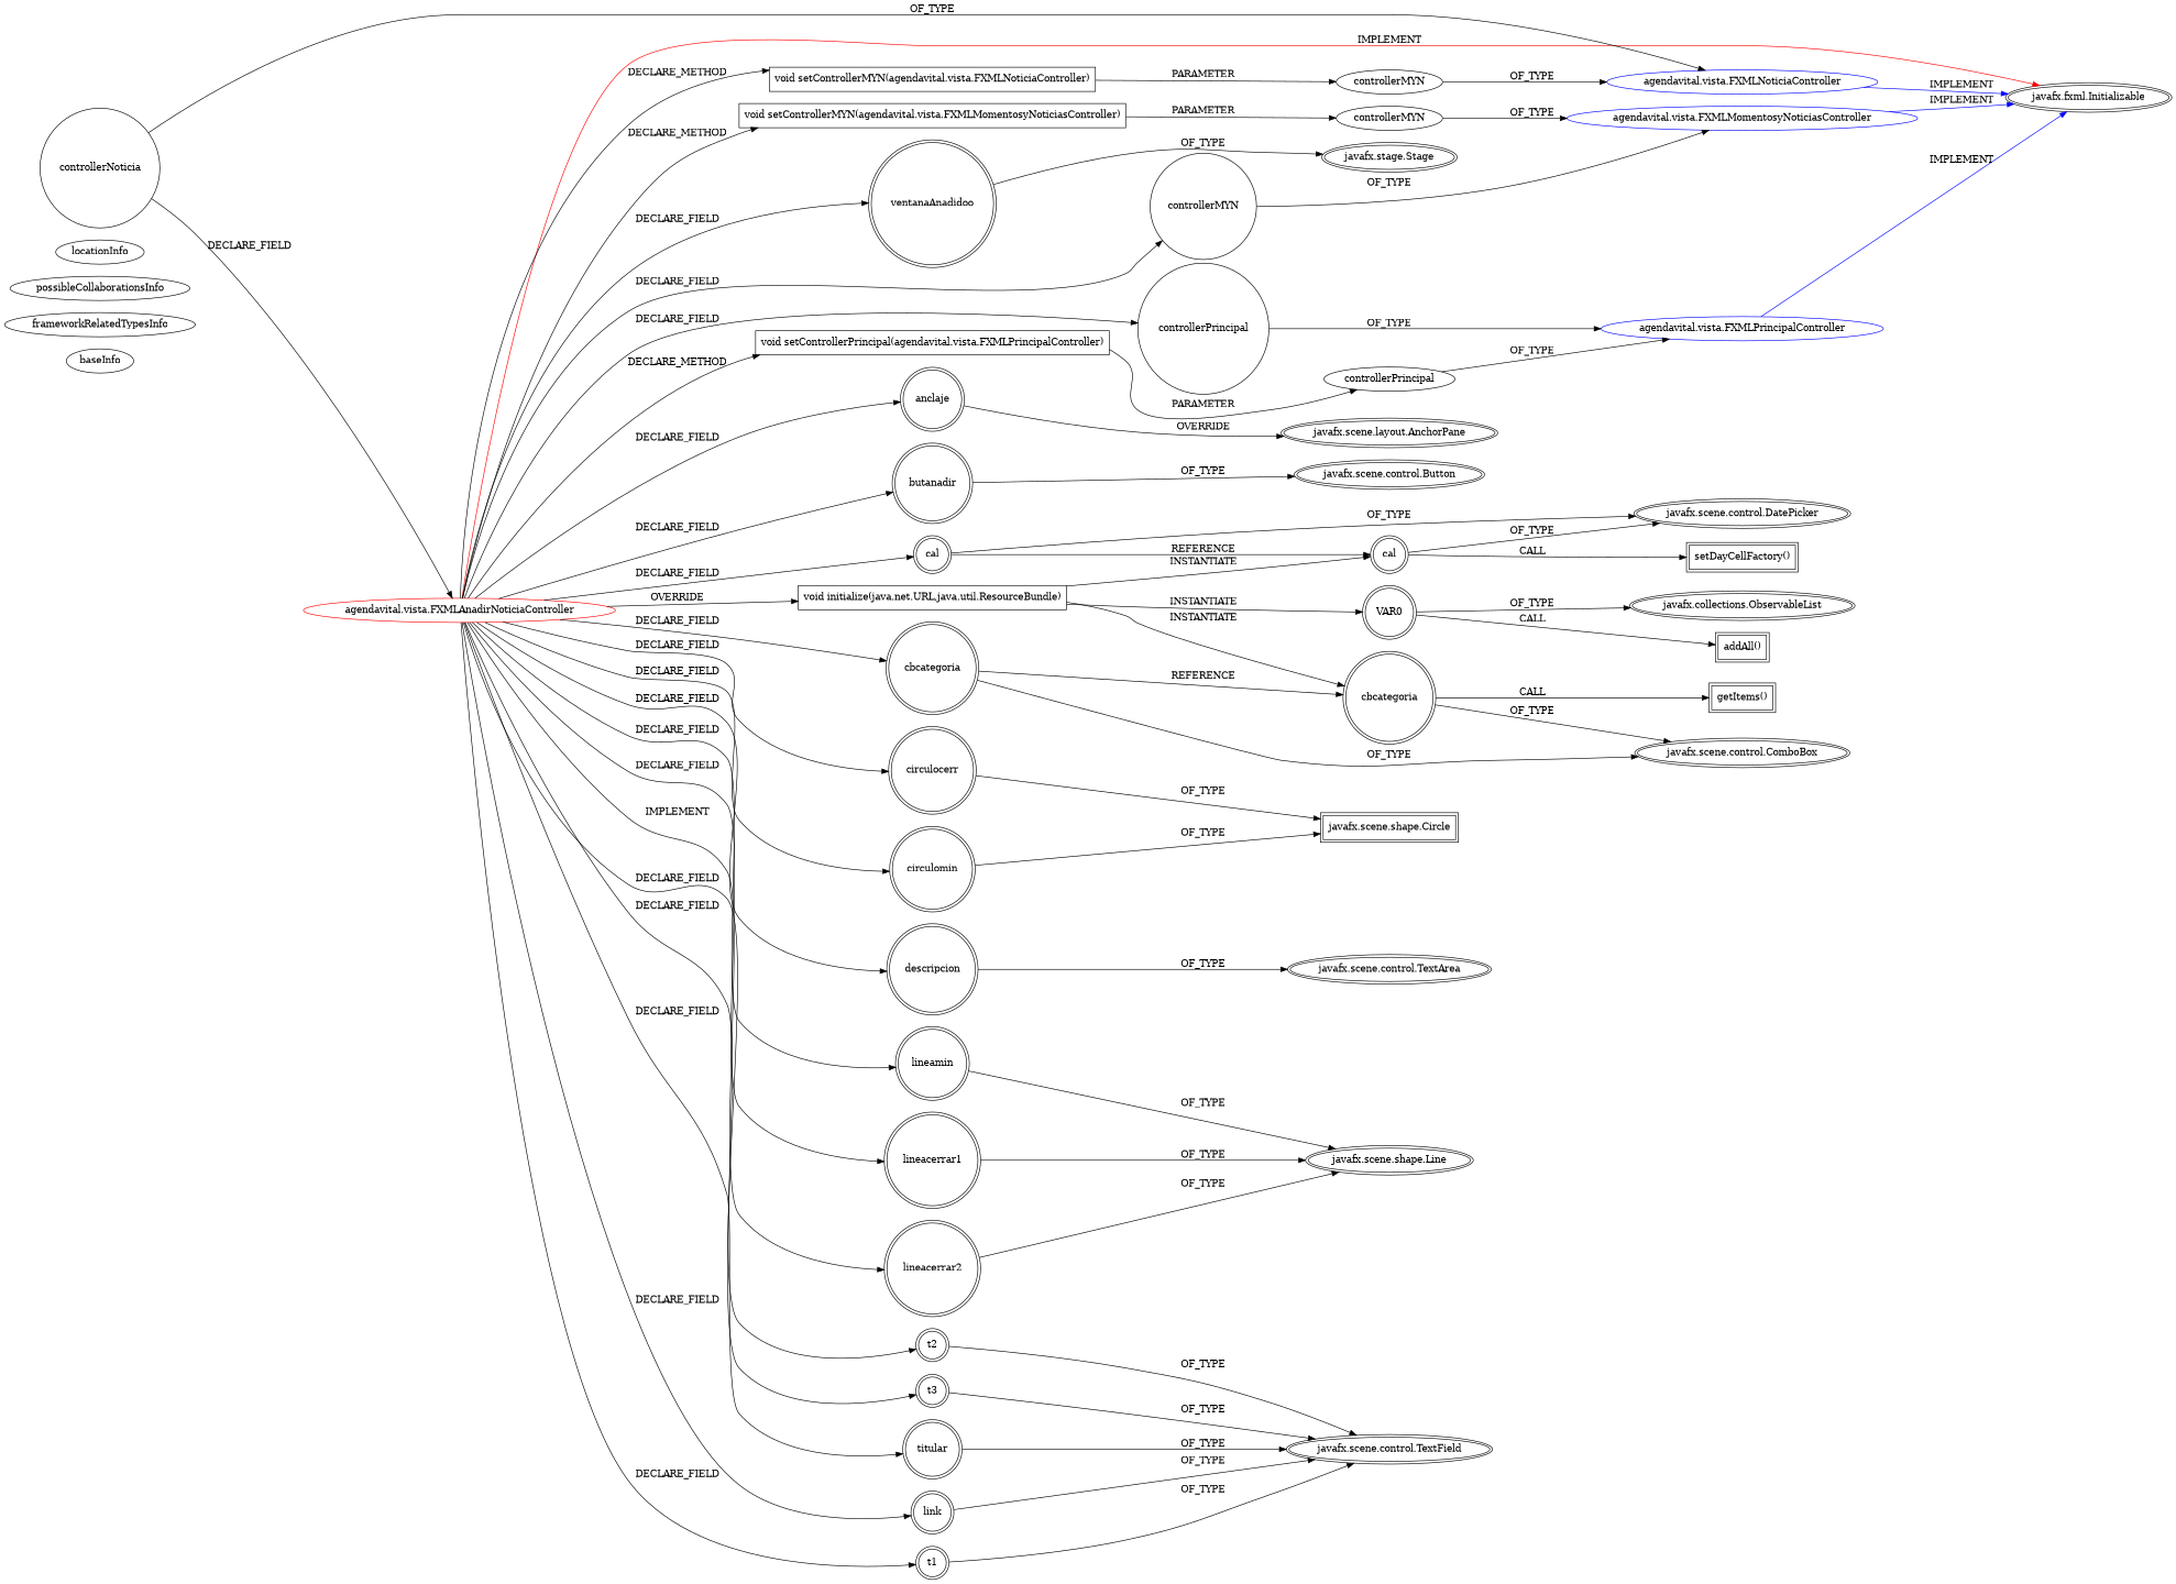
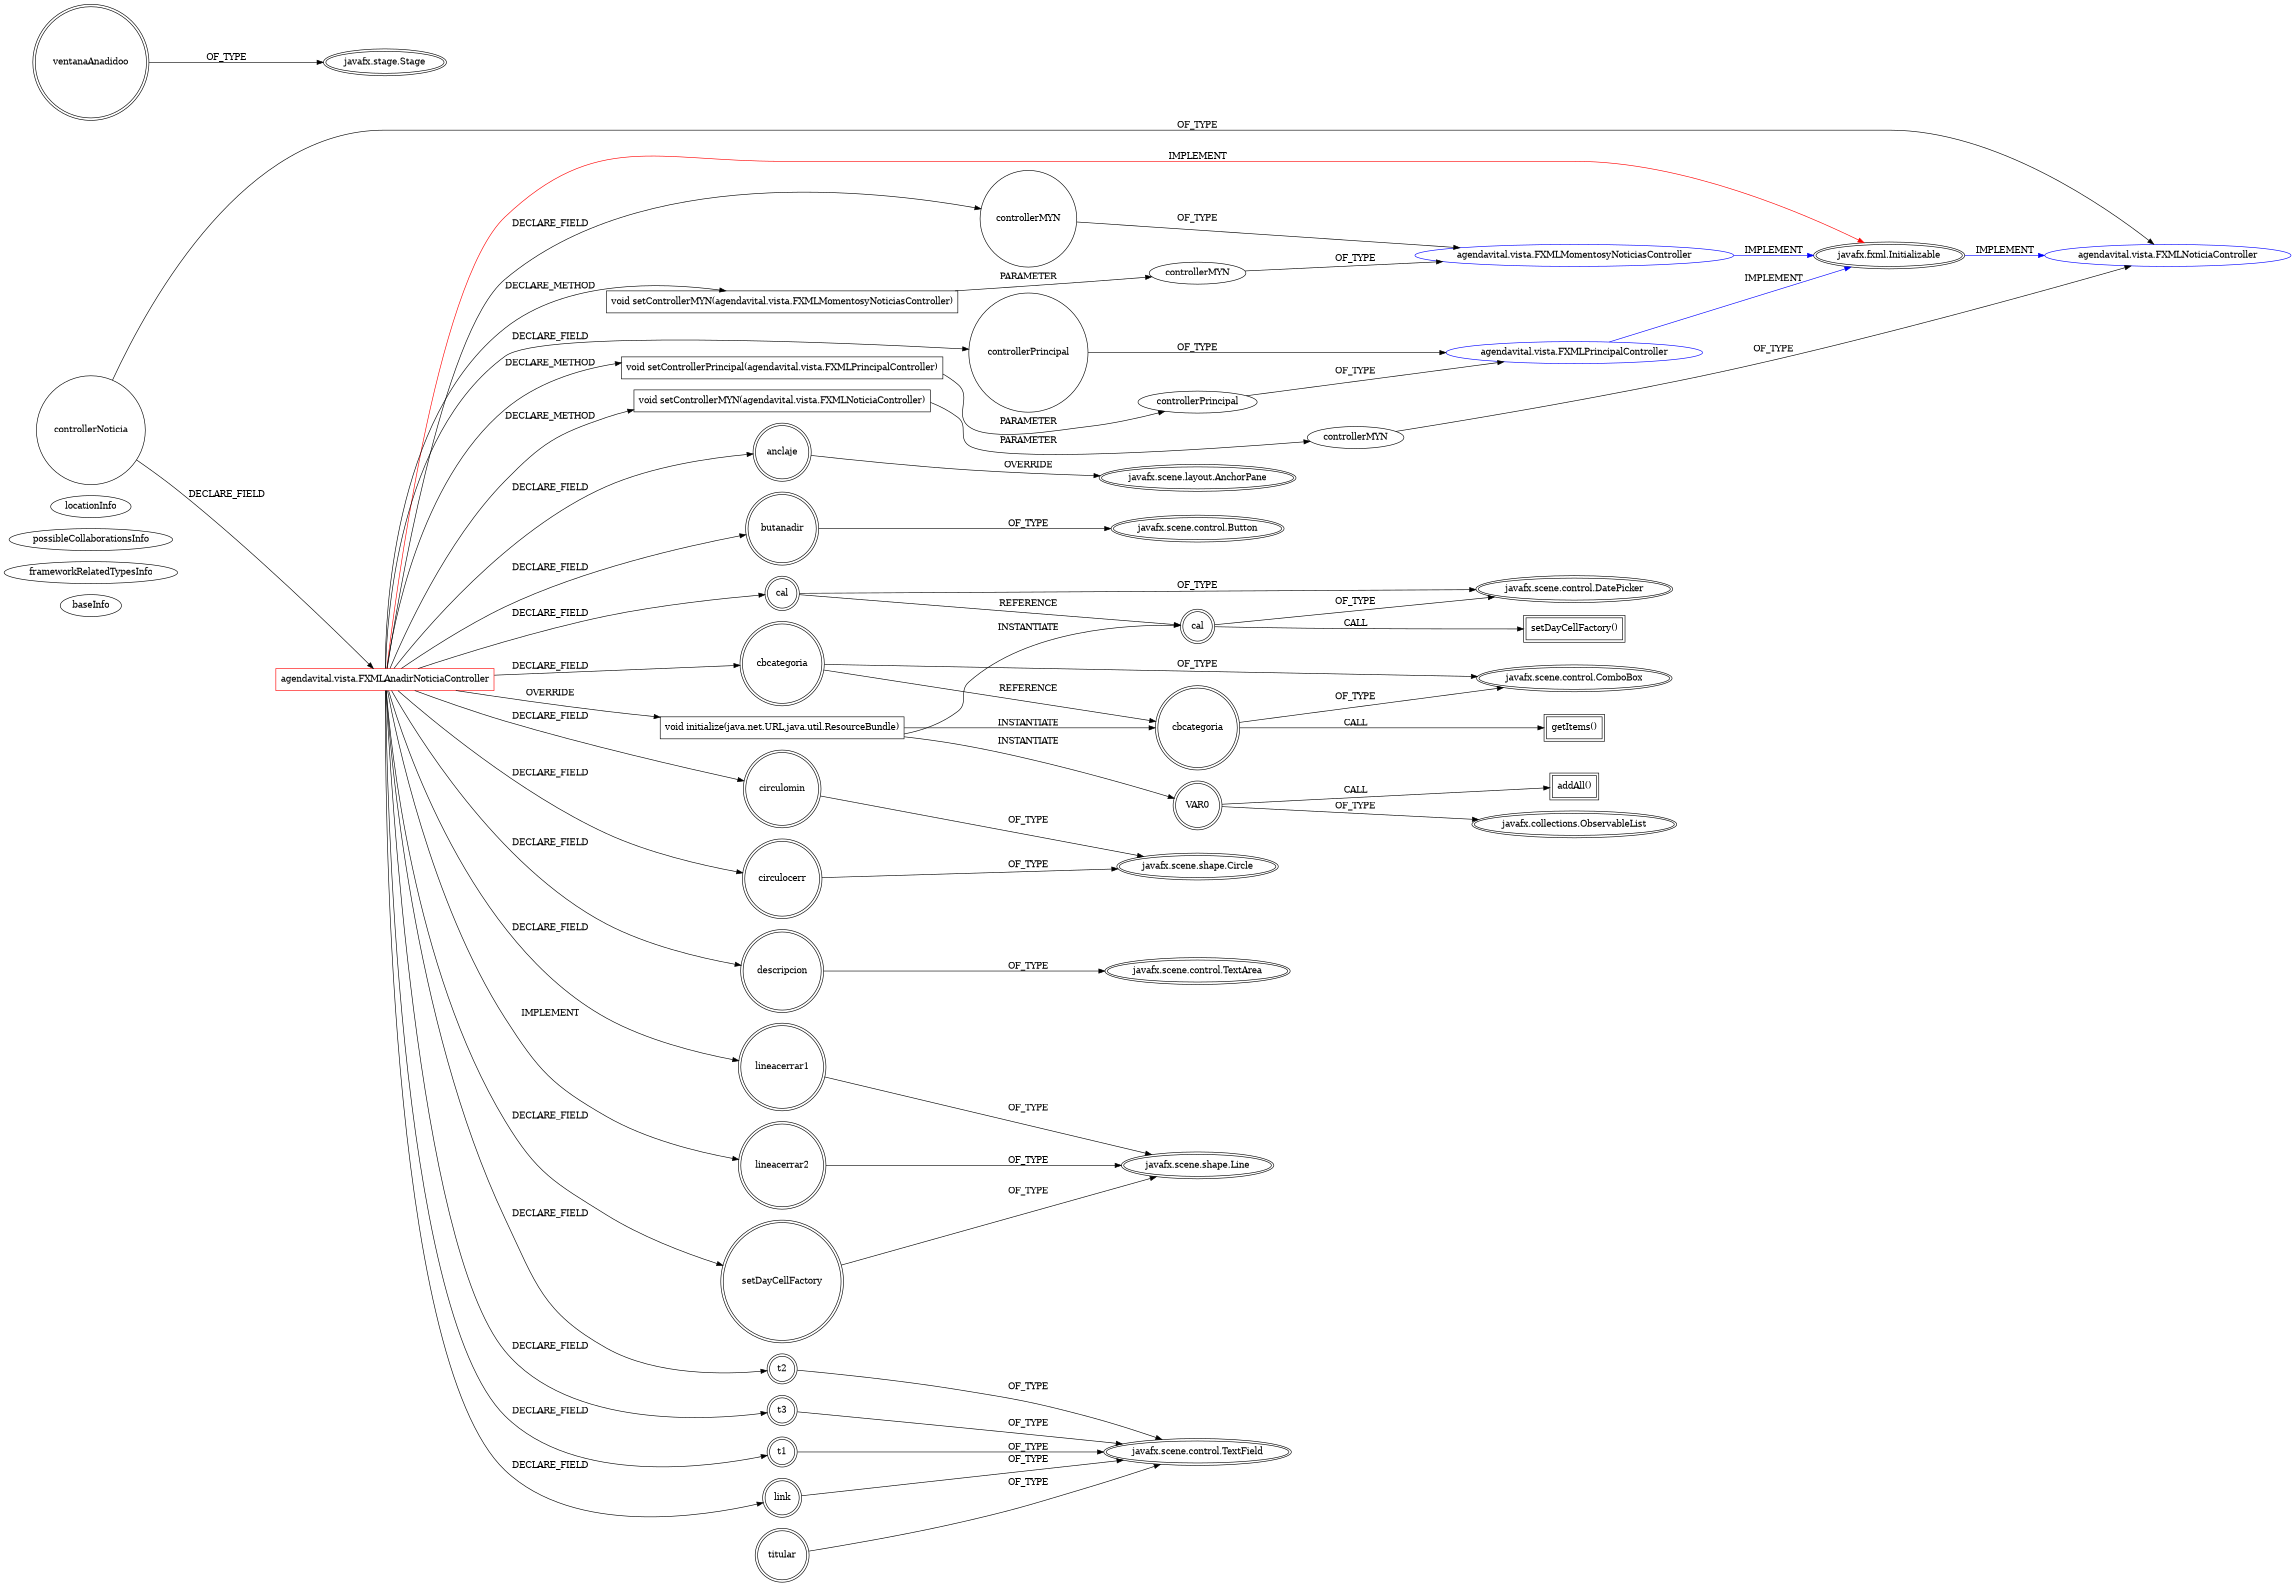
  digraph {
    rankdir=LR
    node [isFrameworkType=true vertexType=FIELD_DECLARATION peripheries=2]
    baseInfo [category=extension_graph graphId=3367 isAnonymous=false possibleRelation=true isFrameworkType="" vertexType="" peripheries=""]
    frameworkRelatedTypesInfo [0="javafx.fxml.Initializable" isFrameworkType="" vertexType="" peripheries=""]
    possibleCollaborationsInfo [0="3367~CLIENT_METHOD_DECLARATION-PARAMETER_DECLARATION-FIELD_DECLARATION-~javafx.fxml.Initializable ~javafx.fxml.Initializable ~false~false" isFrameworkType="" vertexType="" peripheries=""]
    locationInfo [contextSignature=FXMLAnadirNoticiaController filePath="/josesoler7-agendavital/agendavital-master/src/agendavital/vista/FXMLAnadirNoticiaController.java" graphId=3367 projectName="josesoler7-agendavital" isFrameworkType="" vertexType="" peripheries=""]
-   n5 [color=red isFrameworkType=false label="agendavital.vista.FXMLAnadirNoticiaController" vertexType=ROOT_CLIENT_CLASS_DECLARATION peripheries=""]
+   n5 [color=red isFrameworkType=false label="agendavital.vista.FXMLAnadirNoticiaController" vertexType=ROOT_CLIENT_CLASS_DECLARATION shape=box peripheries=""]
    n6 [label="javafx.fxml.Initializable" vertexType=FRAMEWORK_INTERFACE_TYPE]
    n7 [label=anclaje shape=circle]
    n8 [label=butanadir shape=circle]
    n9 [label=cal shape=circle]
    n10 [label=cbcategoria shape=circle]
    n11 [label=circulocerr shape=circle]
    n12 [label=circulomin shape=circle]
    n13 [isFrameworkType=false label=controllerMYN shape=circle peripheries=""]
    n14 [isFrameworkType=false label=controllerPrincipal shape=circle peripheries=""]
    n15 [label=descripcion shape=circle]
    n16 [label=lineacerrar1 shape=circle]
    n17 [label=lineacerrar2 shape=circle]
-   n18 [label=lineamin shape=circle]
+   n18 [label=setDayCellFactory shape=circle]
    n19 [label=link shape=circle]
    n20 [label=t1 shape=circle]
    n21 [label=t2 shape=circle]
    n22 [label=t3 shape=circle]
    n23 [label=titular shape=circle]
    n24 [label=ventanaAnadidoo shape=circle]
    n25 [isFrameworkType=false label="void initialize(java.net.URL,java.util.ResourceBundle)" shape=box vertexType=OVERRIDING_METHOD_DECLARATION peripheries=""]
    n26 [isFrameworkType=false label="void setControllerMYN(agendavital.vista.FXMLMomentosyNoticiasController)" shape=box vertexType=CLIENT_METHOD_DECLARATION peripheries=""]
    n27 [isFrameworkType=false label="void setControllerMYN(agendavital.vista.FXMLNoticiaController)" shape=box vertexType=CLIENT_METHOD_DECLARATION peripheries=""]
    n28 [isFrameworkType=false label="void setControllerPrincipal(agendavital.vista.FXMLPrincipalController)" shape=box vertexType=CLIENT_METHOD_DECLARATION peripheries=""]
    n29 [label="javafx.scene.layout.AnchorPane" vertexType=FRAMEWORK_CLASS_TYPE]
    n30 [label="javafx.scene.control.Button" vertexType=FRAMEWORK_CLASS_TYPE]
    n31 [label="javafx.scene.control.DatePicker" vertexType=FRAMEWORK_CLASS_TYPE]
    n32 [label=cal shape=circle vertexType=VARIABLE_EXPRESION]
    n33 [label="javafx.scene.control.ComboBox" vertexType=FRAMEWORK_CLASS_TYPE]
    n34 [label=cbcategoria shape=circle vertexType=VARIABLE_EXPRESION]
-   n35 [label="javafx.scene.shape.Circle" vertexType=FRAMEWORK_CLASS_TYPE shape=box]
+   n35 [label="javafx.scene.shape.Circle" vertexType=FRAMEWORK_CLASS_TYPE]
    n36 [color=blue isFrameworkType=false label="agendavital.vista.FXMLMomentosyNoticiasController" vertexType=REFERENCE_CLIENT_CLASS_DECLARATION peripheries=""]
    n37 [isFrameworkType=false label=controllerNoticia shape=circle peripheries=""]
    n38 [color=blue isFrameworkType=false label="agendavital.vista.FXMLNoticiaController" vertexType=REFERENCE_CLIENT_CLASS_DECLARATION peripheries=""]
    n39 [color=blue isFrameworkType=false label="agendavital.vista.FXMLPrincipalController" vertexType=REFERENCE_CLIENT_CLASS_DECLARATION peripheries=""]
    n40 [label="javafx.scene.control.TextArea" vertexType=FRAMEWORK_CLASS_TYPE]
    n41 [label="javafx.scene.shape.Line" vertexType=FRAMEWORK_CLASS_TYPE]
    n42 [label="javafx.scene.control.TextField" vertexType=FRAMEWORK_CLASS_TYPE]
    n43 [label="javafx.stage.Stage" vertexType=FRAMEWORK_CLASS_TYPE]
    n44 [label=VAR0 shape=circle vertexType=VARIABLE_EXPRESION]
    n45 [isFrameworkType=false label=controllerMYN vertexType=PARAMETER_DECLARATION peripheries=""]
    n46 [isFrameworkType=false label=controllerMYN vertexType=PARAMETER_DECLARATION peripheries=""]
    n47 [isFrameworkType=false label=controllerPrincipal vertexType=PARAMETER_DECLARATION peripheries=""]
    n48 [label="setDayCellFactory()" shape=box vertexType=INSIDE_CALL]
    n49 [label="getItems()" shape=box vertexType=INSIDE_CALL]
    n50 [label="javafx.collections.ObservableList" vertexType=FRAMEWORK_INTERFACE_TYPE]
    n51 [label="addAll()" shape=box vertexType=INSIDE_CALL]
    n5 -> n6 [color=red label=IMPLEMENT]
    n5 -> n7 [label=DECLARE_FIELD]
    n5 -> n8 [label=DECLARE_FIELD]
    n5 -> n9 [label=DECLARE_FIELD]
    n5 -> n10 [label=DECLARE_FIELD]
    n5 -> n11 [label=DECLARE_FIELD]
    n5 -> n12 [label=DECLARE_FIELD]
    n5 -> n13 [label=DECLARE_FIELD]
    n5 -> n14 [label=DECLARE_FIELD]
    n5 -> n15 [label=DECLARE_FIELD]
    n5 -> n16 [label=DECLARE_FIELD]
    n5 -> n17 [label=IMPLEMENT]
    n5 -> n18 [label=DECLARE_FIELD]
    n5 -> n19 [label=DECLARE_FIELD]
    n5 -> n20 [label=DECLARE_FIELD]
    n5 -> n21 [label=DECLARE_FIELD]
    n5 -> n22 [label=DECLARE_FIELD]
-   n5 -> n23 [label=DECLARE_FIELD]
-   n5 -> n24 [label=DECLARE_FIELD]
    n5 -> n25 [label=OVERRIDE]
    n5 -> n26 [label=DECLARE_METHOD]
    n5 -> n27 [label=DECLARE_METHOD]
    n5 -> n28 [label=DECLARE_METHOD]
    n7 -> n29 [label=OVERRIDE]
    n8 -> n30 [label=OF_TYPE]
    n9 -> n31 [label=OF_TYPE]
    n9 -> n32 [label=REFERENCE]
    n10 -> n33 [label=OF_TYPE]
    n10 -> n34 [label=REFERENCE]
    n11 -> n35 [label=OF_TYPE]
    n12 -> n35 [label=OF_TYPE]
    n13 -> n36 [label=OF_TYPE]
    n14 -> n39 [label=OF_TYPE]
    n15 -> n40 [label=OF_TYPE]
    n16 -> n41 [label=OF_TYPE]
    n17 -> n41 [label=OF_TYPE]
    n18 -> n41 [label=OF_TYPE]
    n19 -> n42 [label=OF_TYPE]
    n20 -> n42 [label=OF_TYPE]
    n21 -> n42 [label=OF_TYPE]
    n22 -> n42 [label=OF_TYPE]
    n23 -> n42 [label=OF_TYPE]
    n24 -> n43 [label=OF_TYPE]
    n25 -> n32 [label=INSTANTIATE]
    n25 -> n34 [label=INSTANTIATE]
    n25 -> n44 [label=INSTANTIATE]
    n26 -> n45 [label=PARAMETER]
    n27 -> n46 [label=PARAMETER]
    n28 -> n47 [label=PARAMETER]
    n32 -> n31 [label=OF_TYPE]
    n32 -> n48 [label=CALL]
    n34 -> n33 [label=OF_TYPE]
    n34 -> n49 [label=CALL]
    n36 -> n6 [color=blue label=IMPLEMENT]
    n37 -> n5 [label=DECLARE_FIELD]
    n37 -> n38 [label=OF_TYPE]
-   n38 -> n6 [color=blue label=IMPLEMENT]
+   n6 -> n38 [color=blue label=IMPLEMENT]
    n39 -> n6 [color=blue label=IMPLEMENT]
    n44 -> n50 [label=OF_TYPE]
    n44 -> n51 [label=CALL]
    n45 -> n36 [label=OF_TYPE]
    n46 -> n38 [label=OF_TYPE]
    n47 -> n39 [label=OF_TYPE]
  }
